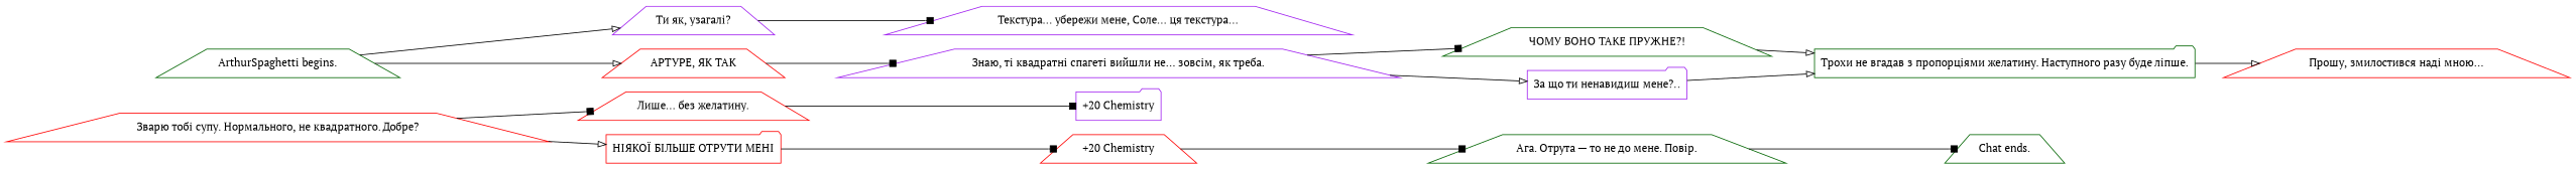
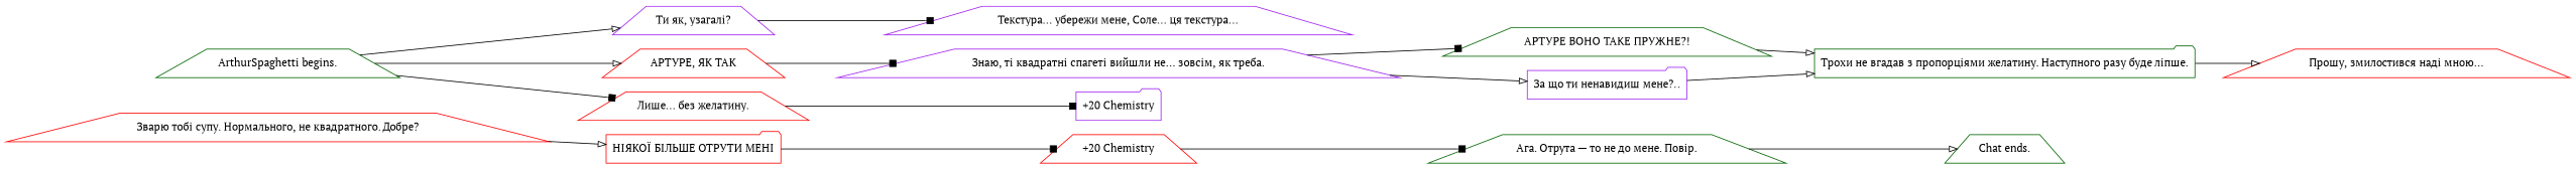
  digraph {
    fontname="PT Serif"
    rankdir=LR
    node [color=red fontname="PT Serif" shape=trapezium]
    edge [arrowhead=box fontname="PT Serif"]
    "ArthurSpaghetti begins." [color=darkgreen]
    n2 [color=purple label="Ти як, узагалі?"]
    n3 [label="АРТУРЕ, ЯК ТАК"]
    n4 [color=purple label="Текстура… убережи мене, Соле… ця текстура…"]
    n5 [color=purple label="Знаю, ті квадратні спагеті вийшли не… зовсім, як треба."]
-   n6 [color=darkgreen label="ЧОМУ ВОНО ТАКЕ ПРУЖНЕ?!"]
+   n6 [color=darkgreen label="АРТУРЕ ВОНО ТАКЕ ПРУЖНЕ?!"]
    n7 [color=purple label="За що ти ненавидиш мене?.." shape=folder]
    n8 [color=darkgreen label="Трохи не вгадав з пропорціями желатину. Наступного разу буде ліпше." shape=folder]
    n9 [label="Прошу, змилостився наді мною…"]
    n10 [label="Зварю тобі супу. Нормального, не квадратного. Добре?"]
    n11 [label="НІЯКОЇ БІЛЬШЕ ОТРУТИ МЕНІ" shape=folder]
    n12 [label="Лише… без желатину."]
    n13 [label="+20 Chemistry"]
    n14 [color=purple label="+20 Chemistry" shape=folder]
    n15 [color=darkgreen label="Ага. Отрута — то не до мене. Повір."]
    "Chat ends." [color=darkgreen]
    "ArthurSpaghetti begins." -> n2 [arrowhead=onormal]
    "ArthurSpaghetti begins." -> n3 [arrowhead=onormal]
    n2 -> n4
    n3 -> n5
    n5 -> n6
    n5 -> n7 [arrowhead=onormal]
    n6 -> n8 [arrowhead=onormal]
    n7 -> n8 [arrowhead=onormal]
    n8 -> n9 [arrowhead=onormal]
    n10 -> n11 [arrowhead=onormal]
-   n10 -> n12
+   "ArthurSpaghetti begins." -> n12
    n11 -> n13
    n12 -> n14
    n13 -> n15
-   n15 -> "Chat ends."
+   n15 -> "Chat ends." [arrowhead=onormal]
  }
